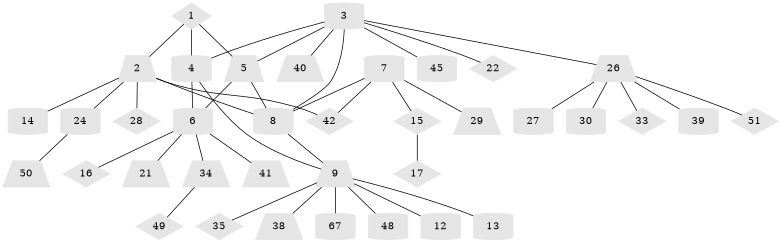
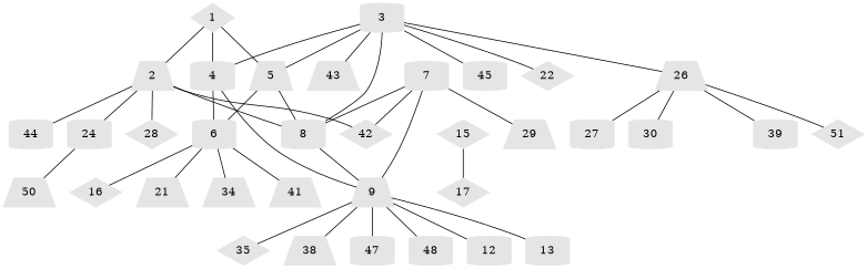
  graph {
    node [color=gray90 shape=cylinder style=filled]
    1 [shape=diamond super="+37"]
    2 [shape=trapezium super="+23"]
    4 [super="+10"]
    5 [shape=trapezium]
    8 [super="+11"]
    24 [super="+43"]
    28 [shape=diamond]
    42 [shape=diamond]
-   44 [label=14]
+   44
    6 [super="+20"]
    9 [shape=trapezium super="+31"]
    50 [shape=trapezium]
    3 [super="+14"]
    22 [shape=diamond]
    26 [shape=trapezium super="+36"]
-   40 [shape=trapezium]
+   40 [shape=trapezium label=43]
    45
    27
    30
-   33 [shape=diamond]
    39
    51 [shape=diamond]
    41 [shape=trapezium]
    16 [shape=diamond]
    21 [shape=trapezium super="+32"]
    34 [shape=trapezium super="+46"]
    12 [super="+19"]
    13
    35 [shape=diamond]
    38 [shape=trapezium]
-   47 [label=67]
+   47
    48
-   49 [shape=diamond]
    7 [super="+18"]
    15 [shape=diamond super="+25"]
    29 [shape=trapezium]
    17 [shape=diamond]
    1 -- 2
    1 -- 4 [weight=2]
    1 -- 5
    2 -- 8
    2 -- 24
    2 -- 28
    2 -- 42
    2 -- 44
    4 -- 6
    4 -- 9
    5 -- 8
    5 -- 6
    8 -- 9
    24 -- 50
    6 -- 41
    6 -- 16
    6 -- 21
    6 -- 34
    9 -- 12
    9 -- 13
    9 -- 35
    9 -- 38
    9 -- 47
    9 -- 48
    3 -- 4
    3 -- 5
    3 -- 8
    3 -- 22
    3 -- 26
    3 -- 40
    3 -- 45
    26 -- 27
    26 -- 30
-   26 -- 33
    26 -- 39
    26 -- 51
-   34 -- 49
    7 -- 8
    7 -- 42
-   7 -- 15
+   7 -- 9
    7 -- 29
    15 -- 17
  }
